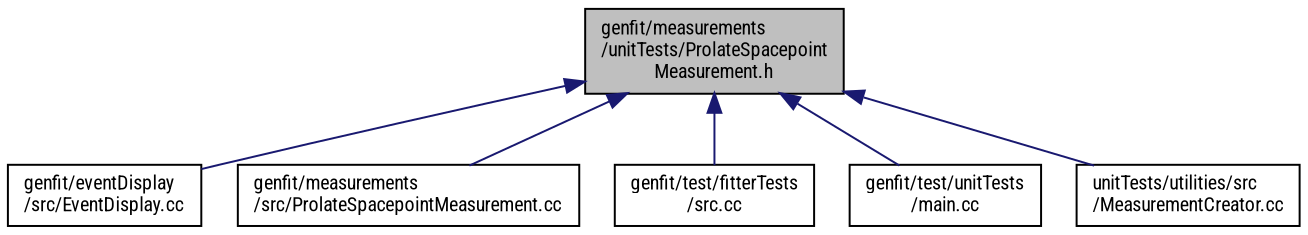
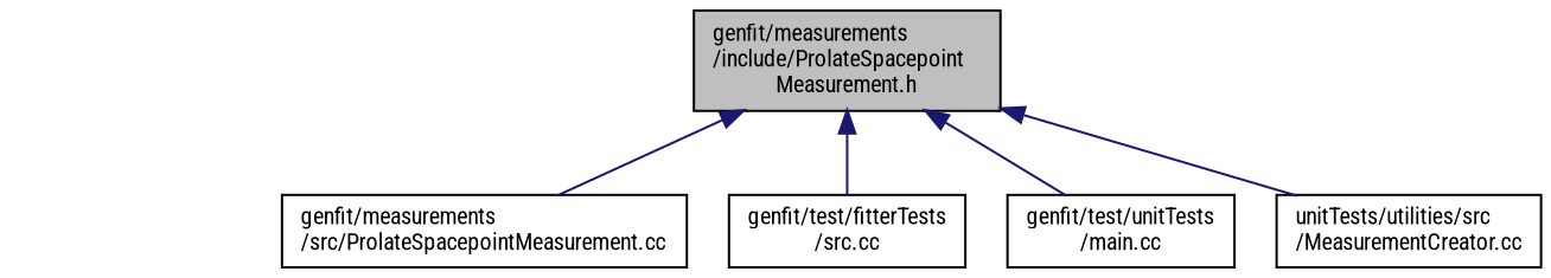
  digraph {
    fontname="Roboto Condensed"
    node [color=black fillcolor=white fontname="Roboto Condensed" fontsize=10 shape=record style=filled]
    edge [color=midnightblue dir=back fontname="Roboto Condensed" fontsize=10 labelfontname=Helvetica labelfontsize=10 style=solid]
-   n1 [fillcolor=grey75 fontcolor=black height=0.2 label="genfit/measurements\l/unitTests/ProlateSpacepoint\lMeasurement.h" width=0.4]
-   n2 [height=0.2 label="genfit/eventDisplay\l/src/EventDisplay.cc" width=0.4]
+   n1 [fillcolor=grey75 fontcolor=black height=0.2 label="genfit/measurements\l/include/ProlateSpacepoint\lMeasurement.h" width=0.4]
    n3 [height=0.2 label="genfit/measurements\l/src/ProlateSpacepointMeasurement.cc" width=0.4]
    n4 [height=0.2 label="genfit/test/fitterTests\l/src.cc" width=0.4]
    n5 [height=0.2 label="genfit/test/unitTests\l/main.cc" width=0.4]
    n6 [height=0.2 label="unitTests/utilities/src\l/MeasurementCreator.cc" width=0.4]
-   n1 -> n2
    n1 -> n3
    n1 -> n4
    n1 -> n5
    n1 -> n6
  }
